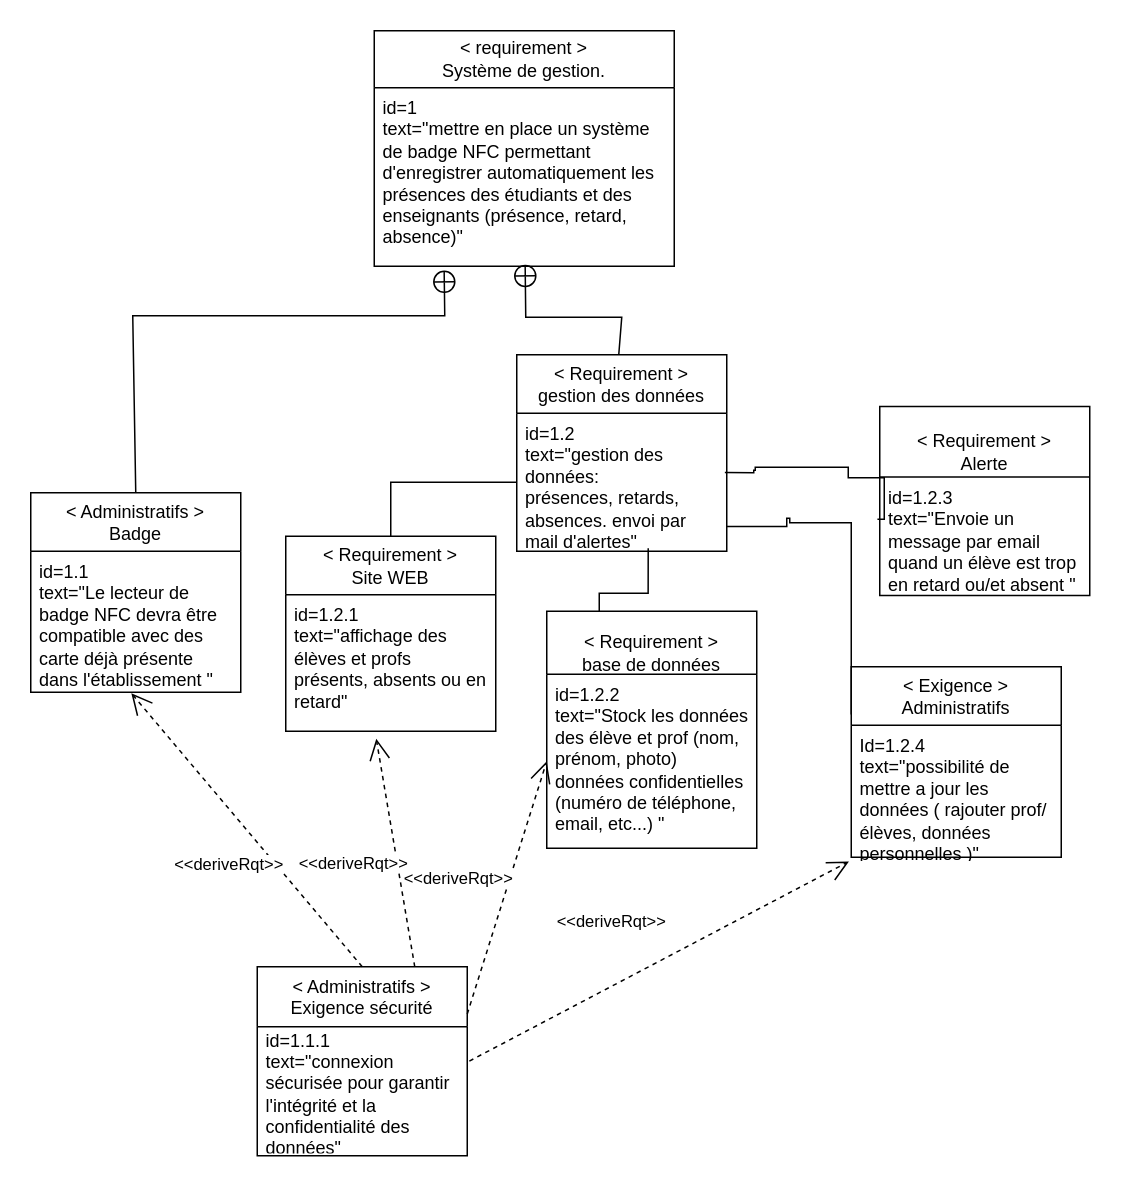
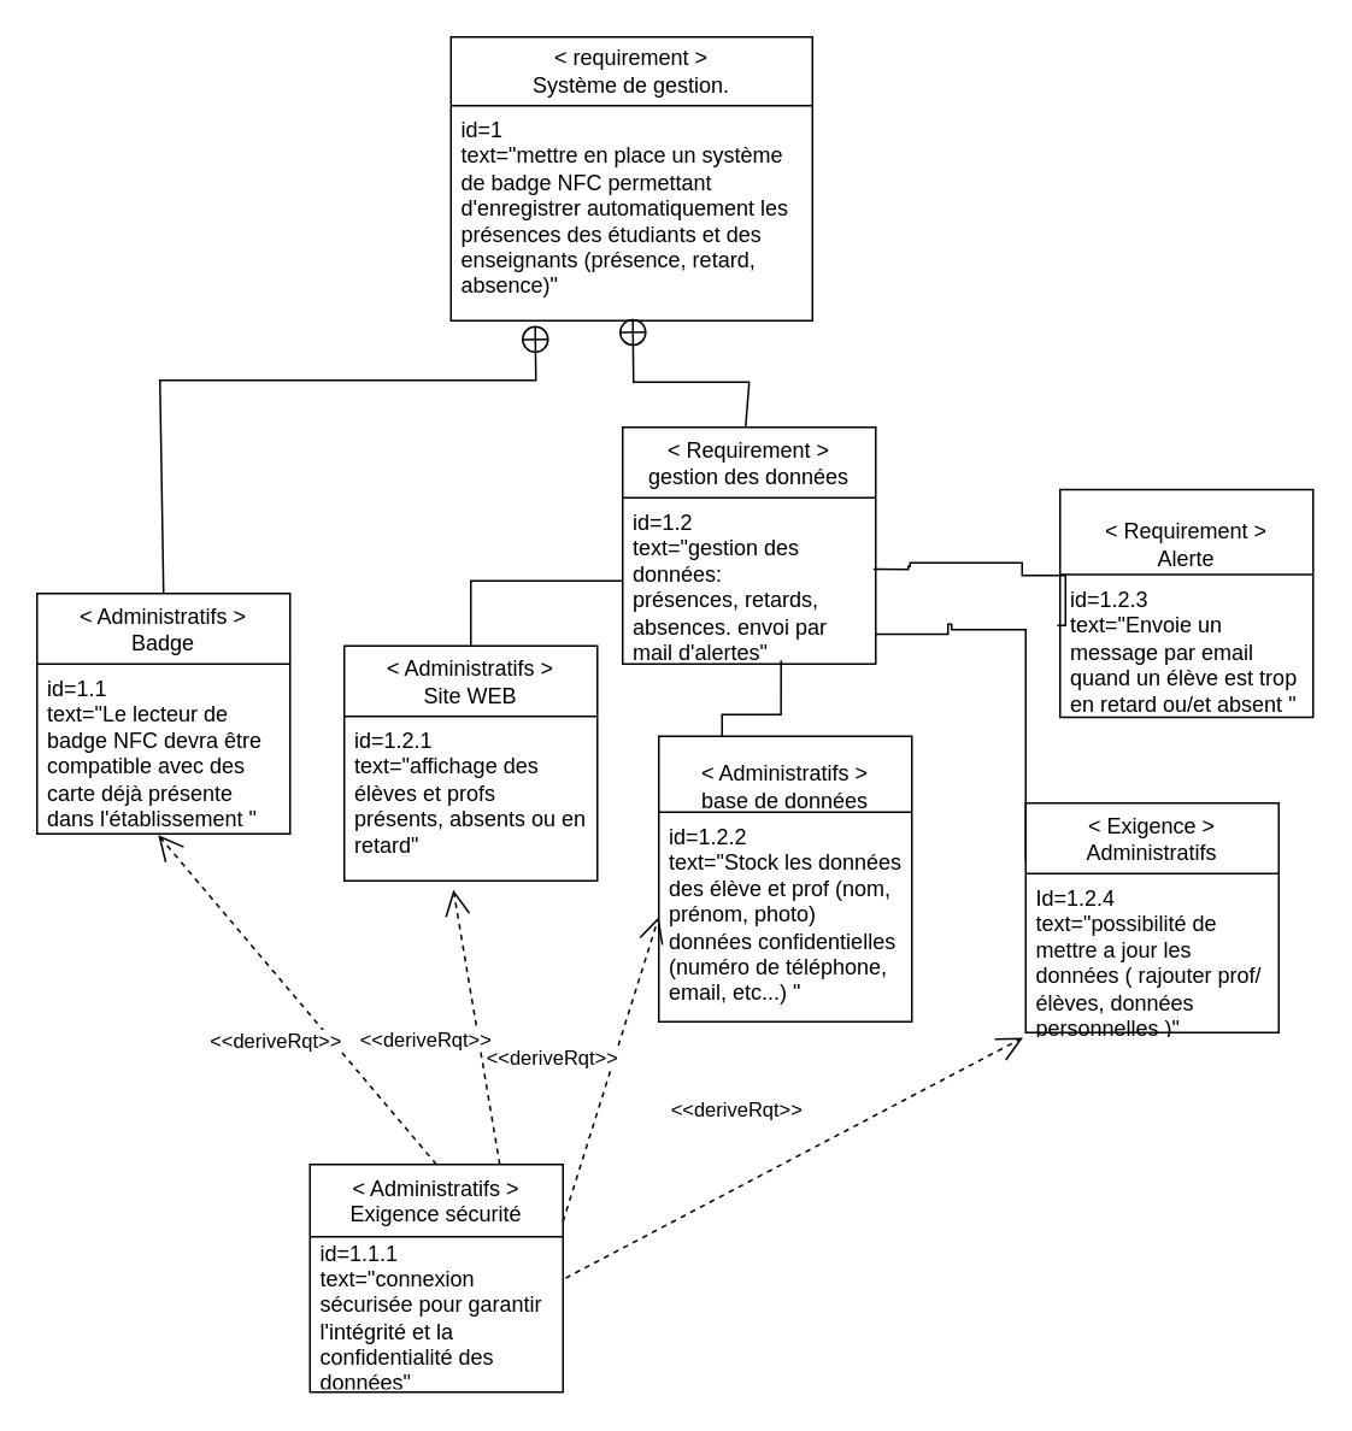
  <mxCell id="0" />
  <mxCell id="1" parent="0" />
  <mxCell id="2" value="&lt;div&gt;&amp;lt; requirement &amp;gt;&lt;/div&gt;Système de gestion." style="swimlane;fontStyle=0;childLayout=stackLayout;horizontal=1;startSize=38;fillColor=none;horizontalStack=0;resizeParent=1;resizeParentMax=0;resizeLast=0;collapsible=1;marginBottom=0;whiteSpace=wrap;html=1;" vertex="1" parent="1"><mxGeometry x="249" y="20" width="200" height="157" as="geometry" /></mxCell>
  <mxCell id="3" value="&lt;div&gt;id=1&lt;/div&gt;text=&quot;mettre en place un système de badge NFC permettant d'enregistrer automatiquement les présences des étudiants et des enseignants (présence, retard, absence)&quot;" style="text;strokeColor=none;fillColor=none;align=left;verticalAlign=top;spacingLeft=4;spacingRight=4;overflow=hidden;rotatable=0;points=[[0,0.5],[1,0.5]];portConstraint=eastwest;whiteSpace=wrap;html=1;" vertex="1" parent="2"><mxGeometry y="38" width="200" height="119" as="geometry" /></mxCell>
  <mxCell id="4" value="&lt;div&gt;&amp;lt; Administratifs &amp;gt;&lt;/div&gt;Badge" style="swimlane;fontStyle=0;childLayout=stackLayout;horizontal=1;startSize=39;fillColor=none;horizontalStack=0;resizeParent=1;resizeParentMax=0;resizeLast=0;collapsible=1;marginBottom=0;whiteSpace=wrap;html=1;" vertex="1" parent="1"><mxGeometry x="20" y="328" width="140" height="133" as="geometry" /></mxCell>
  <mxCell id="5" value="&lt;div&gt;id=1.1&lt;/div&gt;text=&quot;Le lecteur de badge NFC devra être compatible avec des carte déjà présente dans l'établissement &quot;" style="text;strokeColor=none;fillColor=none;align=left;verticalAlign=top;spacingLeft=4;spacingRight=4;overflow=hidden;rotatable=0;points=[[0,0.5],[1,0.5]];portConstraint=eastwest;whiteSpace=wrap;html=1;" vertex="1" parent="4"><mxGeometry y="39" width="140" height="94" as="geometry" /></mxCell>
  <mxCell id="6" style="edgeStyle=none;rounded=0;orthogonalLoop=1;jettySize=auto;html=1;startArrow=circlePlus;startFill=0;endArrow=none;endFill=0;exitX=0.233;exitY=1.02;exitDx=0;exitDy=0;exitPerimeter=0;entryX=0.5;entryY=0;entryDx=0;entryDy=0;" edge="1" parent="1" source="3" target="4"><mxGeometry relative="1" as="geometry"><mxPoint x="349" y="176" as="sourcePoint" /><mxPoint x="193" y="235" as="targetPoint" /><Array as="points"><mxPoint x="296" y="210" /><mxPoint x="88" y="210" /></Array></mxGeometry></mxCell>
  <mxCell id="7" value="&amp;lt; Administratifs &amp;gt;&lt;div&gt;Exigence sécurité&lt;/div&gt;" style="swimlane;fontStyle=0;align=center;verticalAlign=top;childLayout=stackLayout;horizontal=1;startSize=40;horizontalStack=0;resizeParent=1;resizeParentMax=0;resizeLast=0;collapsible=0;marginBottom=0;html=1;whiteSpace=wrap;" vertex="1" parent="1"><mxGeometry x="171" y="644" width="140" height="126" as="geometry" /></mxCell>
  <mxCell id="8" value="id=1.1.1&lt;div&gt;text=&quot;connexion sécurisée pour garantir l'intégrité et la confidentialité des données&quot;&amp;nbsp;&lt;/div&gt;" style="text;html=1;strokeColor=none;fillColor=none;align=left;verticalAlign=middle;spacingLeft=4;spacingRight=4;overflow=hidden;rotatable=0;points=[[0,0.5],[1,0.5]];portConstraint=eastwest;whiteSpace=wrap;" vertex="1" parent="7"><mxGeometry y="40" width="140" height="86" as="geometry" /></mxCell>
  <mxCell id="9" value="&amp;lt;&amp;lt;deriveRqt&amp;gt;&amp;gt;" style="edgeStyle=none;html=1;endArrow=open;endSize=12;dashed=1;verticalAlign=bottom;exitX=0.5;exitY=0;exitDx=0;exitDy=0;entryX=0.479;entryY=1.007;entryDx=0;entryDy=0;entryPerimeter=0;" edge="1" parent="1" source="7" target="5"><mxGeometry x="-0.143" y="30" width="160" relative="1" as="geometry"><mxPoint x="228" y="500" as="sourcePoint" /><mxPoint x="84.96" y="489.99" as="targetPoint" /><mxPoint as="offset" /></mxGeometry></mxCell>
  <mxCell id="10" value="&amp;lt; Requirement &amp;gt;&lt;div&gt;&lt;/div&gt;&lt;div&gt;gestion des données&lt;/div&gt;" style="swimlane;fontStyle=0;childLayout=stackLayout;horizontal=1;startSize=39;fillColor=none;horizontalStack=0;resizeParent=1;resizeParentMax=0;resizeLast=0;collapsible=1;marginBottom=0;whiteSpace=wrap;html=1;" vertex="1" parent="1"><mxGeometry x="344" y="236" width="140" height="131" as="geometry" /></mxCell>
  <mxCell id="11" value="id=1.2&lt;div&gt;&lt;/div&gt;&lt;div&gt;text=&quot;gestion des données:&lt;/div&gt;&lt;div&gt;présences, retards, absences. envoi par mail d'alertes&quot;&lt;/div&gt;" style="text;strokeColor=none;fillColor=none;align=left;verticalAlign=top;spacingLeft=4;spacingRight=4;overflow=hidden;rotatable=0;points=[[0,0.5],[1,0.5]];portConstraint=eastwest;whiteSpace=wrap;html=1;" vertex="1" parent="10"><mxGeometry y="39" width="140" height="92" as="geometry" /></mxCell>
  <mxCell id="12" style="edgeStyle=none;rounded=0;orthogonalLoop=1;jettySize=auto;html=1;startArrow=circlePlus;startFill=0;endArrow=none;endFill=0;exitX=0.513;exitY=0.987;exitDx=0;exitDy=0;exitPerimeter=0;entryX=0.5;entryY=0;entryDx=0;entryDy=0;" edge="1" parent="1"><mxGeometry relative="1" as="geometry"><mxPoint x="349.6" y="175.453" as="sourcePoint" /><mxPoint x="412" y="236" as="targetPoint" /><Array as="points"><mxPoint x="350" y="211" /><mxPoint x="414" y="211" /></Array></mxGeometry></mxCell>
- <mxCell id="13" value="&lt;div&gt;&amp;lt; Requirement &amp;gt;&lt;div&gt;&lt;/div&gt;&lt;/div&gt;Site WEB" style="swimlane;fontStyle=0;childLayout=stackLayout;horizontal=1;startSize=39;fillColor=none;horizontalStack=0;resizeParent=1;resizeParentMax=0;resizeLast=0;collapsible=1;marginBottom=0;whiteSpace=wrap;html=1;" vertex="1" parent="1"><mxGeometry x="190" y="357" width="140" height="130" as="geometry" /></mxCell>
+ <mxCell id="13" value="&lt;div&gt;&amp;lt; Administratifs &amp;gt;&lt;div&gt;&lt;/div&gt;&lt;/div&gt;Site WEB" style="swimlane;fontStyle=0;childLayout=stackLayout;horizontal=1;startSize=39;fillColor=none;horizontalStack=0;resizeParent=1;resizeParentMax=0;resizeLast=0;collapsible=1;marginBottom=0;whiteSpace=wrap;html=1;" vertex="1" parent="1"><mxGeometry x="190" y="357" width="140" height="130" as="geometry" /></mxCell>
  <mxCell id="14" value="id=1.2.1&lt;div&gt;text=&quot;affichage des élèves et profs présents, absents ou en retard&quot;&lt;/div&gt;" style="text;strokeColor=none;fillColor=none;align=left;verticalAlign=top;spacingLeft=4;spacingRight=4;overflow=hidden;rotatable=0;points=[[0,0.5],[1,0.5]];portConstraint=eastwest;whiteSpace=wrap;html=1;" vertex="1" parent="13"><mxGeometry y="39" width="140" height="91" as="geometry" /></mxCell>
- <mxCell id="15" value="&lt;div&gt;&lt;br&gt;&lt;/div&gt;&amp;lt; Requirement &amp;gt;&lt;div&gt;&lt;/div&gt;base de données" style="swimlane;fontStyle=0;childLayout=stackLayout;horizontal=1;startSize=42;fillColor=none;horizontalStack=0;resizeParent=1;resizeParentMax=0;resizeLast=0;collapsible=1;marginBottom=0;whiteSpace=wrap;html=1;" vertex="1" parent="1"><mxGeometry x="364" y="407" width="140" height="158" as="geometry" /></mxCell>
+ <mxCell id="15" value="&lt;div&gt;&lt;br&gt;&lt;/div&gt;&amp;lt; Administratifs &amp;gt;&lt;div&gt;&lt;/div&gt;base de données" style="swimlane;fontStyle=0;childLayout=stackLayout;horizontal=1;startSize=42;fillColor=none;horizontalStack=0;resizeParent=1;resizeParentMax=0;resizeLast=0;collapsible=1;marginBottom=0;whiteSpace=wrap;html=1;" vertex="1" parent="1"><mxGeometry x="364" y="407" width="140" height="158" as="geometry" /></mxCell>
  <mxCell id="16" value="id=1.2.2&lt;div&gt;text=&quot;Stock les données des élève et prof (nom, prénom, photo)&lt;/div&gt;&lt;div&gt;données confidentielles (numéro de téléphone, email, etc...) &quot;&lt;/div&gt;" style="text;strokeColor=none;fillColor=none;align=left;verticalAlign=top;spacingLeft=4;spacingRight=4;overflow=hidden;rotatable=0;points=[[0,0.5],[1,0.5]];portConstraint=eastwest;whiteSpace=wrap;html=1;" vertex="1" parent="15"><mxGeometry y="42" width="140" height="116" as="geometry" /></mxCell>
  <mxCell id="17" value="&lt;div&gt;&lt;br&gt;&lt;/div&gt;&amp;lt; Requirement &amp;gt;&lt;div&gt;&lt;/div&gt;Alerte" style="swimlane;fontStyle=0;childLayout=stackLayout;horizontal=1;startSize=47;fillColor=none;horizontalStack=0;resizeParent=1;resizeParentMax=0;resizeLast=0;collapsible=1;marginBottom=0;whiteSpace=wrap;html=1;" vertex="1" parent="1"><mxGeometry x="586" y="270.5" width="140" height="126" as="geometry" /></mxCell>
  <mxCell id="18" value="&lt;div&gt;id=1.2.3&lt;/div&gt;&lt;div&gt;text=&quot;Envoie un message par email quand un élève est trop en retard ou/et absent &quot;&lt;/div&gt;" style="text;strokeColor=none;fillColor=none;align=left;verticalAlign=top;spacingLeft=4;spacingRight=4;overflow=hidden;rotatable=0;points=[[0,0.5],[1,0.5]];portConstraint=eastwest;whiteSpace=wrap;html=1;" vertex="1" parent="17"><mxGeometry y="47" width="140" height="79" as="geometry" /></mxCell>
  <mxCell id="19" value="&lt;div&gt;&amp;lt; Exigence &amp;gt;&lt;div&gt;&lt;/div&gt;&lt;/div&gt;Administratifs" style="swimlane;fontStyle=0;childLayout=stackLayout;horizontal=1;startSize=39;fillColor=none;horizontalStack=0;resizeParent=1;resizeParentMax=0;resizeLast=0;collapsible=1;marginBottom=0;whiteSpace=wrap;html=1;" vertex="1" parent="1"><mxGeometry x="567" y="444" width="140" height="127" as="geometry" /></mxCell>
  <mxCell id="20" value="Id=1.2.4&lt;div&gt;text=&quot;possibilité de mettre a jour les données ( rajouter prof/élèves, données personnelles )&quot;&lt;/div&gt;" style="text;strokeColor=none;fillColor=none;align=left;verticalAlign=top;spacingLeft=4;spacingRight=4;overflow=hidden;rotatable=0;points=[[0,0.5],[1,0.5]];portConstraint=eastwest;whiteSpace=wrap;html=1;" vertex="1" parent="19"><mxGeometry y="39" width="140" height="88" as="geometry" /></mxCell>
  <mxCell id="21" style="edgeStyle=orthogonalEdgeStyle;rounded=0;orthogonalLoop=1;jettySize=auto;html=1;exitX=0;exitY=0.5;exitDx=0;exitDy=0;endArrow=none;endFill=0;entryX=0.5;entryY=0;entryDx=0;entryDy=0;" edge="1" parent="1" source="11" target="13"><mxGeometry relative="1" as="geometry"><mxPoint x="713" y="501" as="sourcePoint" /><mxPoint x="793" y="501" as="targetPoint" /><Array as="points"><mxPoint x="260" y="321" /></Array></mxGeometry></mxCell>
  <mxCell id="22" style="edgeStyle=orthogonalEdgeStyle;rounded=0;orthogonalLoop=1;jettySize=auto;html=1;exitX=0.626;exitY=0.978;exitDx=0;exitDy=0;endArrow=none;endFill=0;exitPerimeter=0;entryX=0.25;entryY=0;entryDx=0;entryDy=0;" edge="1" parent="1" source="11" target="15"><mxGeometry relative="1" as="geometry"><mxPoint x="422" y="377" as="sourcePoint" /><mxPoint x="494" y="459" as="targetPoint" /><Array as="points"><mxPoint x="432" y="395" /><mxPoint x="399" y="395" /></Array></mxGeometry></mxCell>
  <mxCell id="23" style="edgeStyle=orthogonalEdgeStyle;rounded=0;orthogonalLoop=1;jettySize=auto;html=1;exitX=0.991;exitY=0.43;exitDx=0;exitDy=0;endArrow=none;endFill=0;exitPerimeter=0;entryX=-0.011;entryY=0.357;entryDx=0;entryDy=0;entryPerimeter=0;" edge="1" parent="1" source="11" target="18"><mxGeometry relative="1" as="geometry"><mxPoint x="502" y="267" as="sourcePoint" /><mxPoint x="574" y="349" as="targetPoint" /><Array as="points"><mxPoint x="502" y="315" /><mxPoint x="502" y="313" /><mxPoint x="503" y="313" /><mxPoint x="503" y="311" /><mxPoint x="565" y="311" /><mxPoint x="565" y="318" /><mxPoint x="589" y="318" /></Array></mxGeometry></mxCell>
  <mxCell id="24" style="edgeStyle=orthogonalEdgeStyle;rounded=0;orthogonalLoop=1;jettySize=auto;html=1;exitX=0;exitY=0.25;exitDx=0;exitDy=0;endArrow=none;endFill=0;entryX=1;entryY=0.821;entryDx=0;entryDy=0;entryPerimeter=0;" edge="1" parent="1" source="19" target="11"><mxGeometry relative="1" as="geometry"><mxPoint x="488" y="166" as="sourcePoint" /><mxPoint x="560" y="248" as="targetPoint" /><Array as="points"><mxPoint x="567" y="348" /><mxPoint x="526" y="348" /><mxPoint x="526" y="345" /><mxPoint x="524" y="345" /><mxPoint x="524" y="351" /><mxPoint x="484" y="351" /></Array></mxGeometry></mxCell>
  <mxCell id="25" value="&amp;lt;&amp;lt;deriveRqt&amp;gt;&amp;gt;" style="edgeStyle=none;html=1;endArrow=open;endSize=12;dashed=1;verticalAlign=bottom;exitX=0.75;exitY=0;exitDx=0;exitDy=0;entryX=0.431;entryY=1.055;entryDx=0;entryDy=0;entryPerimeter=0;" edge="1" parent="1" source="7" target="14"><mxGeometry x="-0.143" y="30" width="160" relative="1" as="geometry"><mxPoint x="252" y="591" as="sourcePoint" /><mxPoint x="200" y="435" as="targetPoint" /><mxPoint as="offset" /></mxGeometry></mxCell>
  <mxCell id="26" value="&amp;lt;&amp;lt;deriveRqt&amp;gt;&amp;gt;" style="edgeStyle=none;html=1;endArrow=open;endSize=12;dashed=1;verticalAlign=bottom;exitX=1;exitY=0.25;exitDx=0;exitDy=0;entryX=0;entryY=0.5;entryDx=0;entryDy=0;" edge="1" parent="1" source="7" target="16"><mxGeometry x="-0.143" y="30" width="160" relative="1" as="geometry"><mxPoint x="375" y="623" as="sourcePoint" /><mxPoint x="323" y="467" as="targetPoint" /><mxPoint as="offset" /></mxGeometry></mxCell>
  <mxCell id="27" value="&amp;lt;&amp;lt;deriveRqt&amp;gt;&amp;gt;" style="edgeStyle=none;html=1;endArrow=open;endSize=12;dashed=1;verticalAlign=bottom;exitX=1.01;exitY=0.266;exitDx=0;exitDy=0;entryX=-0.011;entryY=1.032;entryDx=0;entryDy=0;entryPerimeter=0;exitPerimeter=0;" edge="1" parent="1" source="8" target="20"><mxGeometry x="-0.143" y="30" width="160" relative="1" as="geometry"><mxPoint x="460" y="751" as="sourcePoint" /><mxPoint x="408" y="595" as="targetPoint" /><mxPoint as="offset" /></mxGeometry></mxCell>
